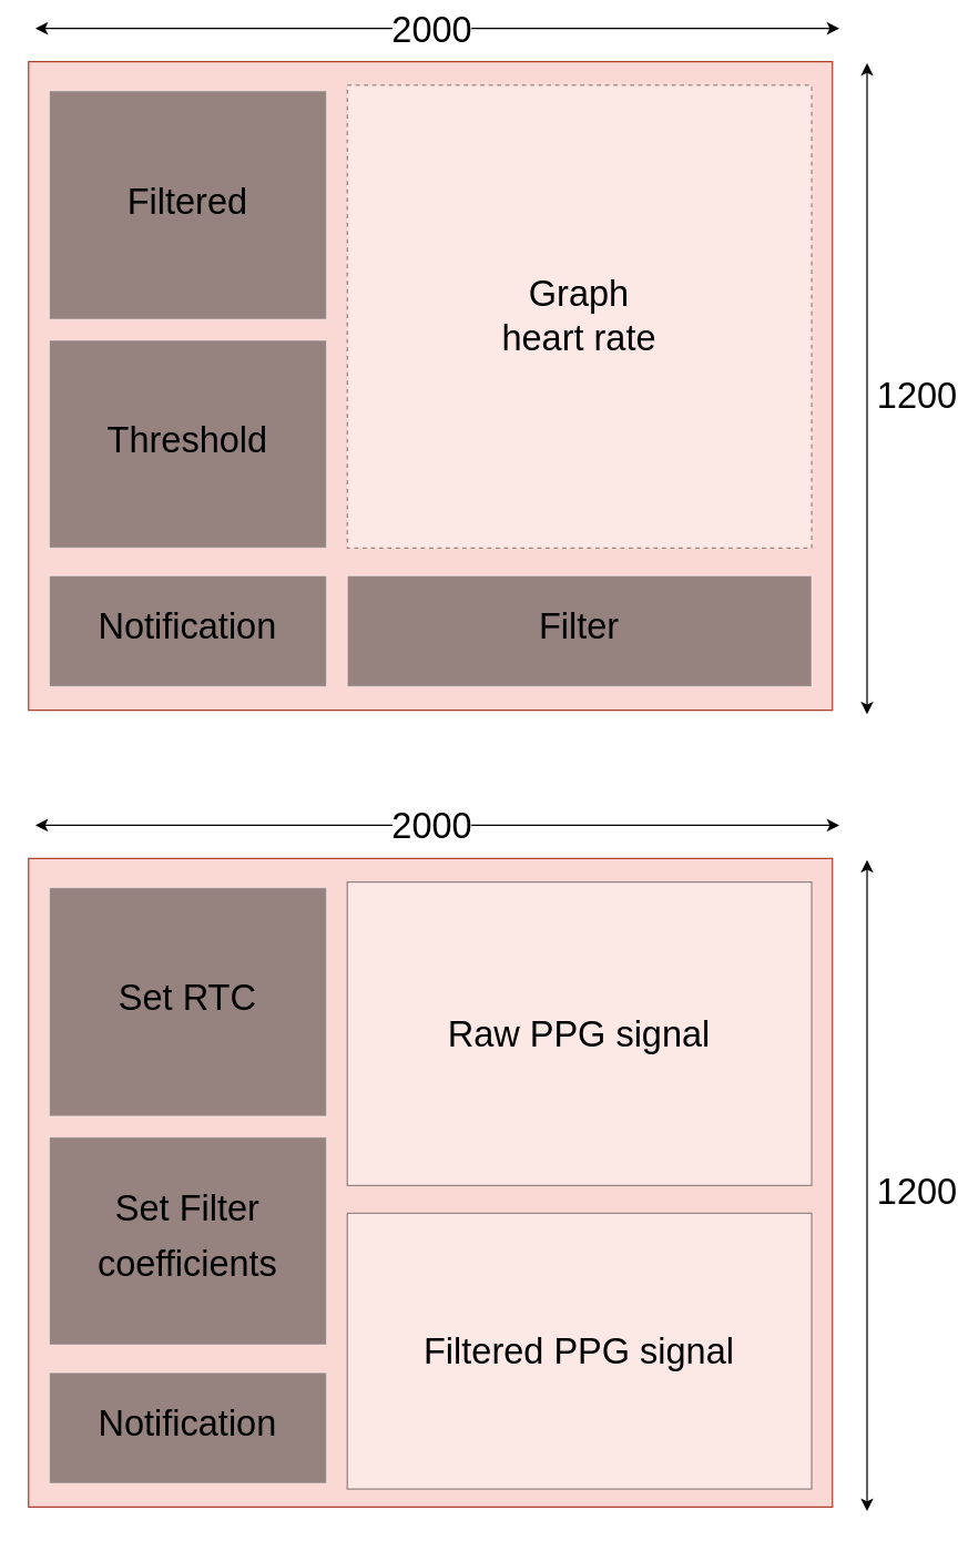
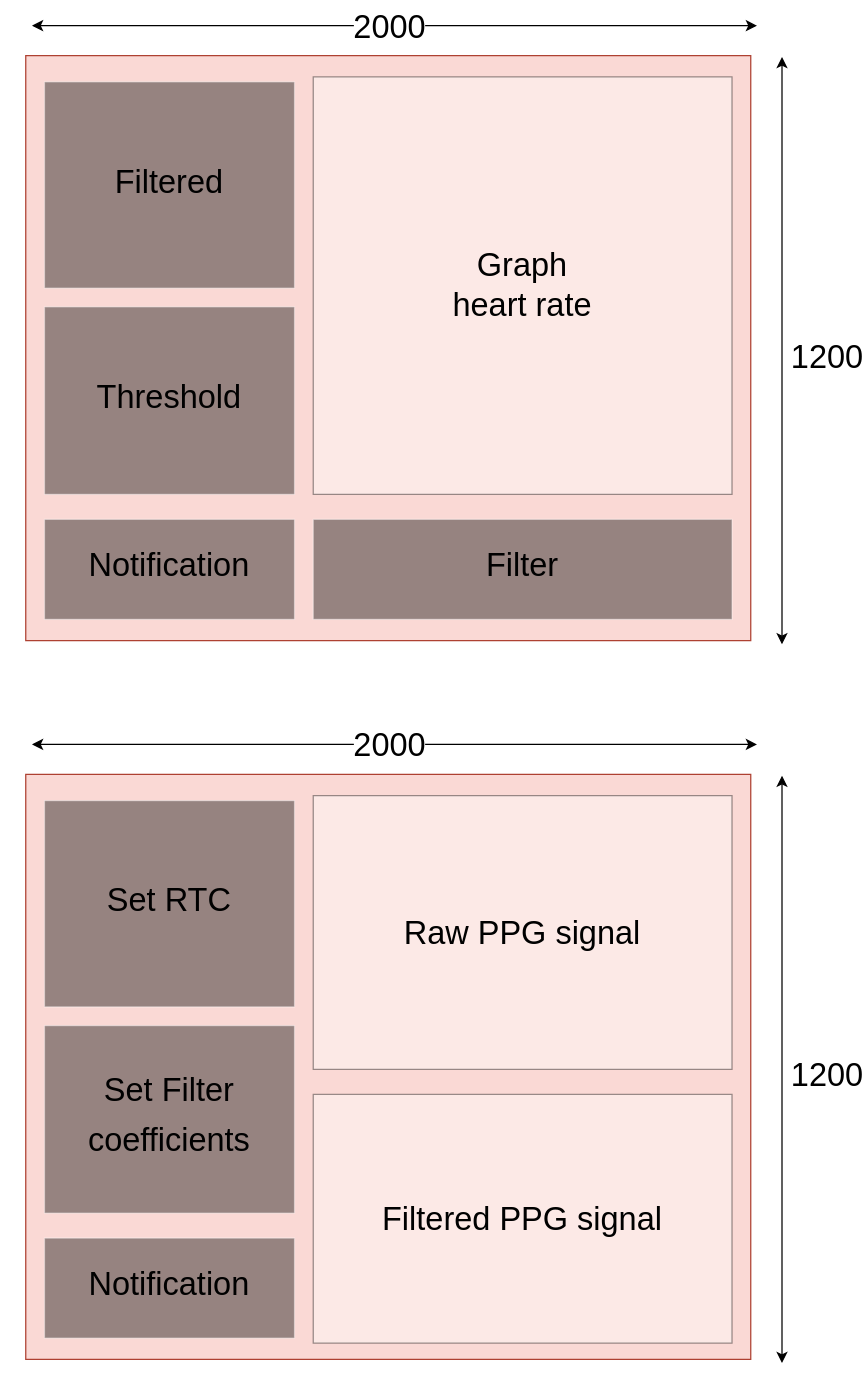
  <mxCell id="0" />
  <mxCell id="1" parent="0" />
  <mxCell id="2" value="" style="rounded=0;whiteSpace=wrap;html=1;fillColor=#fad9d5;strokeColor=#ae4132;" parent="1" vertex="1"><mxGeometry x="20" y="44" width="580" height="468" as="geometry" /></mxCell>
- <mxCell id="3" value="&lt;font style=&quot;font-size: 26px;&quot;&gt;Graph&lt;br&gt;heart rate&lt;br&gt;&lt;/font&gt;" style="rounded=0;whiteSpace=wrap;html=1;opacity=40;imageWidth=24;imageHeight=24;dashed=1;" parent="1" vertex="1"><mxGeometry x="250" y="61" width="335" height="334" as="geometry" /></mxCell>
+ <mxCell id="3" value="&lt;font style=&quot;font-size: 26px;&quot;&gt;Graph&lt;br&gt;heart rate&lt;br&gt;&lt;/font&gt;" style="rounded=0;whiteSpace=wrap;html=1;opacity=40;imageWidth=24;imageHeight=24;" parent="1" vertex="1"><mxGeometry x="250" y="61" width="335" height="334" as="geometry" /></mxCell>
  <mxCell id="4" value="&lt;p style=&quot;line-height: 50%;&quot;&gt;&lt;font style=&quot;font-size: 26px;&quot;&gt;Filtered&lt;/font&gt;&lt;/p&gt;" style="rounded=0;whiteSpace=wrap;html=1;fontSize=8;opacity=40;fillColor=#000000;strokeColor=#FFFFFF;" parent="1" vertex="1"><mxGeometry x="35" y="65" width="200" height="165" as="geometry" /></mxCell>
  <mxCell id="5" value="" style="endArrow=classic;startArrow=classic;html=1;" parent="1" edge="1"><mxGeometry width="50" height="50" relative="1" as="geometry"><mxPoint x="625" y="515" as="sourcePoint" /><mxPoint x="625" y="45" as="targetPoint" /></mxGeometry></mxCell>
  <mxCell id="6" value="&lt;span style=&quot;font-size: 26px;&quot;&gt;1200&lt;/span&gt;" style="edgeLabel;html=1;align=center;verticalAlign=middle;resizable=0;points=[];fontSize=2;" parent="5" vertex="1" connectable="0"><mxGeometry x="-0.053" y="1" relative="1" as="geometry"><mxPoint x="36" y="-8" as="offset" /></mxGeometry></mxCell>
  <mxCell id="7" value="" style="endArrow=classic;startArrow=classic;html=1;fontSize=5;" parent="1" edge="1"><mxGeometry width="50" height="50" relative="1" as="geometry"><mxPoint x="25" y="20" as="sourcePoint" /><mxPoint x="605" y="20" as="targetPoint" /></mxGeometry></mxCell>
  <mxCell id="8" value="2000" style="edgeLabel;html=1;align=center;verticalAlign=middle;resizable=0;points=[];fontSize=26;" parent="7" vertex="1" connectable="0"><mxGeometry x="-0.086" relative="1" as="geometry"><mxPoint x="20" as="offset" /></mxGeometry></mxCell>
  <mxCell id="9" value="&lt;p style=&quot;line-height: 50%;&quot;&gt;&lt;font style=&quot;font-size: 26px;&quot;&gt;Threshold&lt;/font&gt;&lt;/p&gt;" style="rounded=0;whiteSpace=wrap;html=1;fontSize=8;opacity=40;fillColor=#000000;strokeColor=#FFFFFF;" parent="1" vertex="1"><mxGeometry x="35" y="245" width="200" height="150" as="geometry" /></mxCell>
  <mxCell id="10" value="&lt;p style=&quot;line-height: 50%;&quot;&gt;&lt;font style=&quot;font-size: 26px;&quot;&gt;Notification&lt;/font&gt;&lt;/p&gt;" style="rounded=0;whiteSpace=wrap;html=1;fontSize=8;opacity=40;fillColor=#000000;strokeColor=#FFFFFF;" parent="1" vertex="1"><mxGeometry x="35" y="415" width="200" height="80" as="geometry" /></mxCell>
  <mxCell id="11" value="&lt;p style=&quot;line-height: 50%;&quot;&gt;&lt;span style=&quot;font-size: 26px;&quot;&gt;Filter&lt;/span&gt;&lt;/p&gt;" style="rounded=0;whiteSpace=wrap;html=1;fontSize=8;opacity=40;fillColor=#000000;strokeColor=#FFFFFF;" parent="1" vertex="1"><mxGeometry x="250" y="415" width="335" height="80" as="geometry" /></mxCell>
  <mxCell id="12" value="" style="rounded=0;whiteSpace=wrap;html=1;fillColor=#fad9d5;strokeColor=#ae4132;" vertex="1" parent="1"><mxGeometry x="20" y="619" width="580" height="468" as="geometry" /></mxCell>
  <mxCell id="13" value="&lt;font style=&quot;font-size: 26px;&quot;&gt;Raw PPG signal&lt;br&gt;&lt;/font&gt;" style="rounded=0;whiteSpace=wrap;html=1;opacity=40;imageWidth=24;imageHeight=24;" vertex="1" parent="1"><mxGeometry x="250" y="636" width="335" height="219" as="geometry" /></mxCell>
  <mxCell id="14" value="&lt;p style=&quot;line-height: 50%;&quot;&gt;&lt;span style=&quot;font-size: 26px;&quot;&gt;Set RTC&lt;/span&gt;&lt;/p&gt;" style="rounded=0;whiteSpace=wrap;html=1;fontSize=8;opacity=40;fillColor=#000000;strokeColor=#FFFFFF;" vertex="1" parent="1"><mxGeometry x="35" y="640" width="200" height="165" as="geometry" /></mxCell>
  <mxCell id="15" value="" style="endArrow=classic;startArrow=classic;html=1;" edge="1" parent="1"><mxGeometry width="50" height="50" relative="1" as="geometry"><mxPoint x="625" y="1090" as="sourcePoint" /><mxPoint x="625" y="620" as="targetPoint" /></mxGeometry></mxCell>
  <mxCell id="16" value="&lt;span style=&quot;font-size: 26px;&quot;&gt;1200&lt;/span&gt;" style="edgeLabel;html=1;align=center;verticalAlign=middle;resizable=0;points=[];fontSize=2;" vertex="1" connectable="0" parent="15"><mxGeometry x="-0.053" y="1" relative="1" as="geometry"><mxPoint x="36" y="-8" as="offset" /></mxGeometry></mxCell>
  <mxCell id="17" value="" style="endArrow=classic;startArrow=classic;html=1;fontSize=5;" edge="1" parent="1"><mxGeometry width="50" height="50" relative="1" as="geometry"><mxPoint x="25" y="595" as="sourcePoint" /><mxPoint x="605" y="595" as="targetPoint" /></mxGeometry></mxCell>
  <mxCell id="18" value="2000" style="edgeLabel;html=1;align=center;verticalAlign=middle;resizable=0;points=[];fontSize=26;" vertex="1" connectable="0" parent="17"><mxGeometry x="-0.086" relative="1" as="geometry"><mxPoint x="20" as="offset" /></mxGeometry></mxCell>
  <mxCell id="19" value="&lt;p style=&quot;line-height: 405%;&quot;&gt;&lt;span style=&quot;font-size: 26px;&quot;&gt;Set Filter coefficients&lt;/span&gt;&lt;/p&gt;" style="rounded=0;whiteSpace=wrap;html=1;fontSize=8;opacity=40;fillColor=#000000;strokeColor=#FFFFFF;" vertex="1" parent="1"><mxGeometry x="35" y="820" width="200" height="150" as="geometry" /></mxCell>
  <mxCell id="20" value="&lt;p style=&quot;line-height: 50%;&quot;&gt;&lt;font style=&quot;font-size: 26px;&quot;&gt;Notification&lt;/font&gt;&lt;/p&gt;" style="rounded=0;whiteSpace=wrap;html=1;fontSize=8;opacity=40;fillColor=#000000;strokeColor=#FFFFFF;" vertex="1" parent="1"><mxGeometry x="35" y="990" width="200" height="80" as="geometry" /></mxCell>
  <mxCell id="21" value="&lt;span style=&quot;font-size: 26px;&quot;&gt;Filtered PPG signal&lt;/span&gt;" style="rounded=0;whiteSpace=wrap;html=1;opacity=40;imageWidth=24;imageHeight=24;" vertex="1" parent="1"><mxGeometry x="250" y="875" width="335" height="199" as="geometry" /></mxCell>
